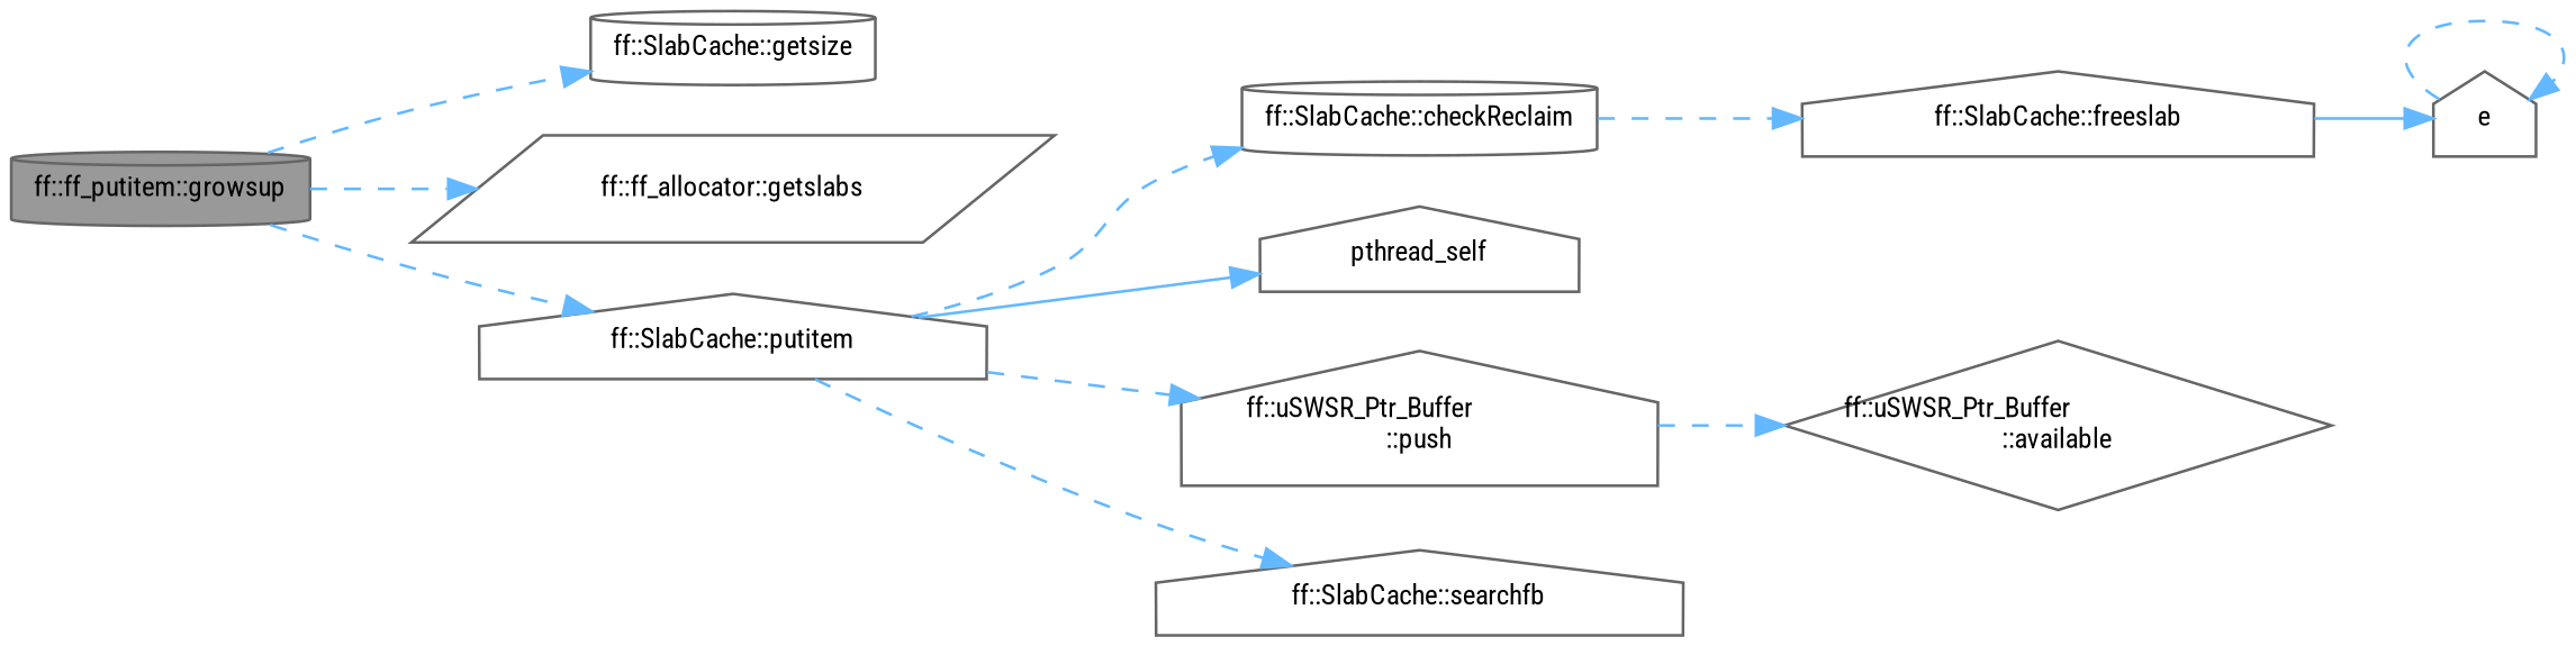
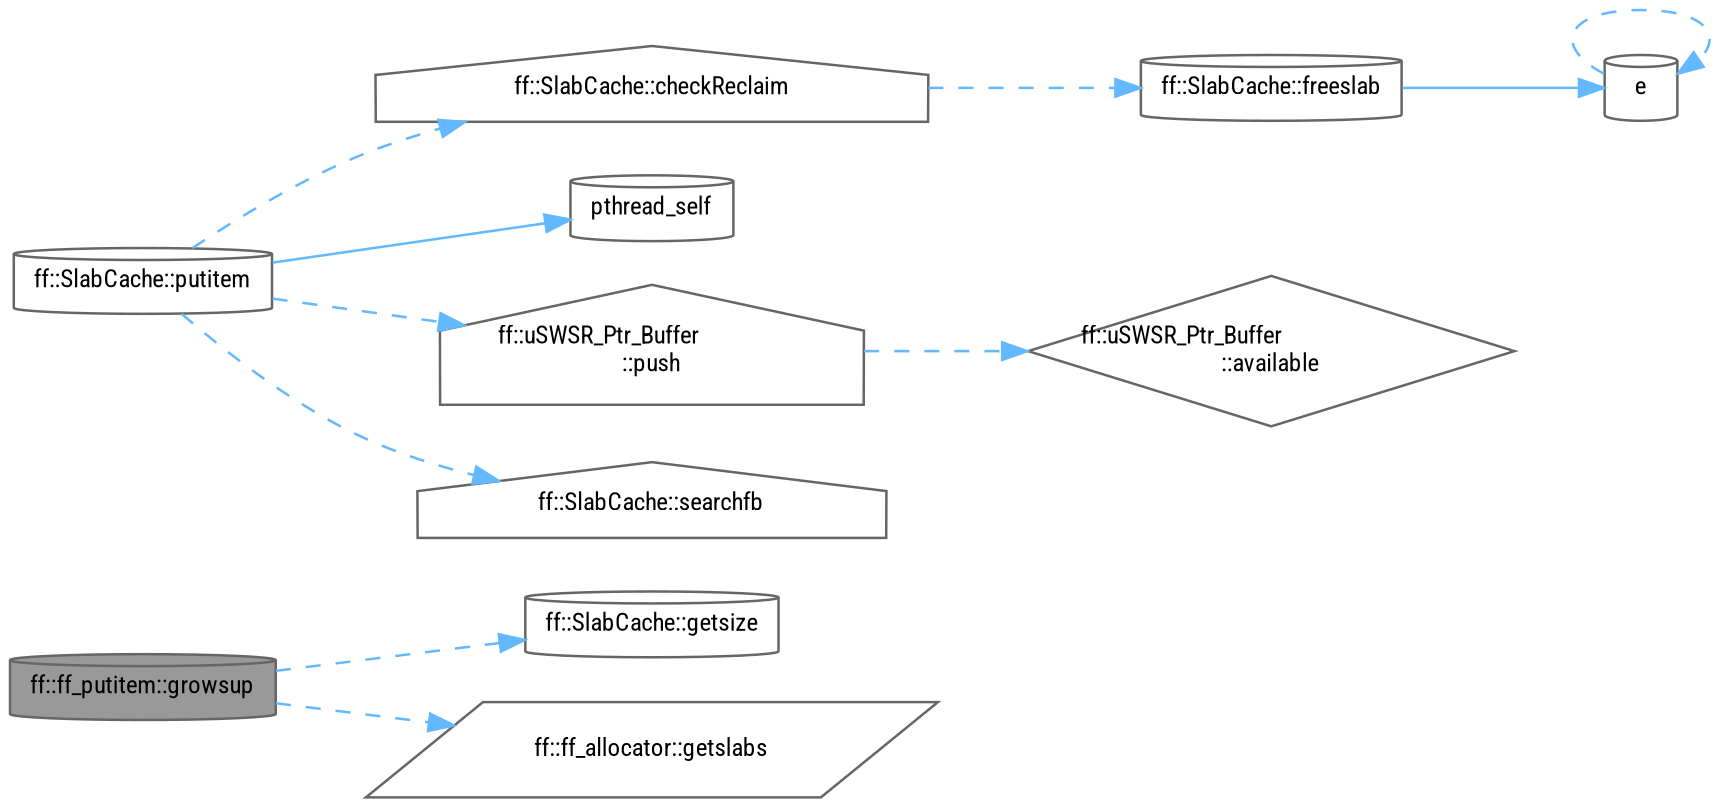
  digraph {
    fontname="Roboto Condensed"
    rankdir=LR
    node [color=grey40 fillcolor=white fontname="Roboto Condensed" fontsize=10 shape=house style=filled]
    edge [color=steelblue1 fontname="Roboto Condensed" fontsize=10 labelfontname=Helvetica labelfontsize=10 style=dashed]
    n1 [color=gray40 fillcolor=grey60 fontcolor=black height=0.2 label="ff::ff_putitem::growsup" shape=cylinder width=0.4]
    n2 [height=0.2 label="ff::SlabCache::getsize" shape=cylinder width=0.4]
    n3 [height=0.2 label="ff::ff_allocator::getslabs" shape=parallelogram width=0.4]
-   n4 [height=0.2 label="ff::SlabCache::putitem" width=0.4]
-   n5 [height=0.2 label="ff::SlabCache::checkReclaim" shape=cylinder width=0.4]
-   n6 [height=0.2 label=pthread_self width=0.4]
+   n4 [height=0.2 label="ff::SlabCache::putitem" shape=cylinder width=0.4]
+   n5 [height=0.2 label="ff::SlabCache::checkReclaim" width=0.4]
+   n6 [height=0.2 label=pthread_self shape=cylinder width=0.4]
    n7 [height=0.2 label="ff::uSWSR_Ptr_Buffer\l::push" width=0.4]
    n8 [height=0.2 label="ff::SlabCache::searchfb" width=0.4]
-   n9 [height=0.2 label=e width=0.4]
-   n10 [height=0.2 label="ff::SlabCache::freeslab" width=0.4]
+   n9 [height=0.2 label=e shape=cylinder width=0.4]
+   n10 [height=0.2 label="ff::SlabCache::freeslab" shape=cylinder width=0.4]
    n11 [height=0.2 label="ff::uSWSR_Ptr_Buffer\l::available" shape=diamond width=0.4]
    n1 -> n2
    n1 -> n3
-   n1 -> n4
    n4 -> n5
    n4 -> n6 [style=solid]
    n4 -> n7
    n4 -> n8
    n5 -> n10
    n7 -> n11
    n9 -> n9
    n10 -> n9 [style=solid]
  }
